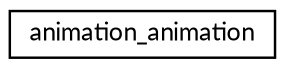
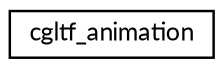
  digraph {
    rankdir=LR
    fontname=Lato
-   n1 [color=black fillcolor=white fontname=Lato fontsize=10 height=0.2 label=animation_animation shape=record style=filled width=0.4]
+   n1 [color=black fillcolor=white fontname=Lato fontsize=10 height=0.2 label=cgltf_animation shape=record style=filled width=0.4]
  }
